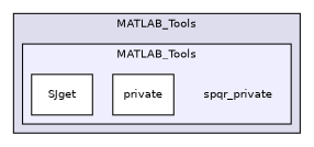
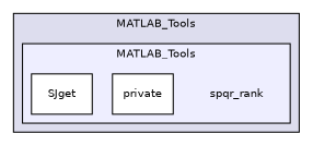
  digraph {
    compound=true
    node [fontname=Helvetica fontsize=10 shape=box color=black fillcolor=white style=filled]
-   n1 [label=spqr_private shape=plaintext color="" fillcolor="" style=""]
+   n1 [label=spqr_rank shape=plaintext color="" fillcolor="" style=""]
    n2 [label=private]
    n3 [label=SJget]
    subgraph cluster_1 {
      bgcolor="#ddddee"
      fontname=Helvetica
      fontsize=10
      label=MATLAB_Tools
      pencolor=black
      subgraph cluster_2 {
        bgcolor="#eeeeff"
        fontname=Helvetica
        fontsize=10
        pencolor=black
        n1
        n2
        n3
      }
    }
  }
